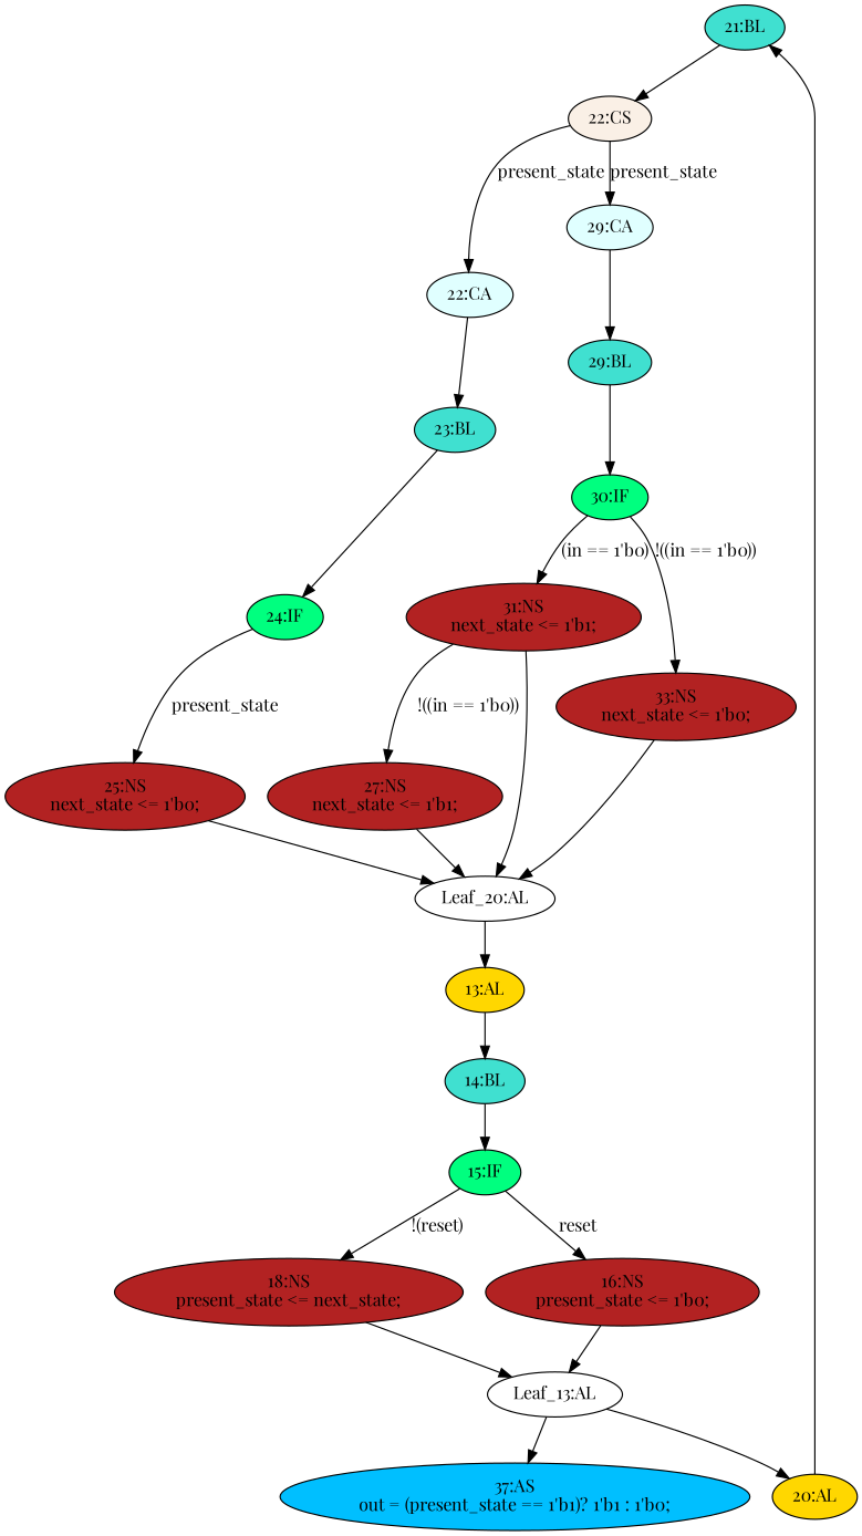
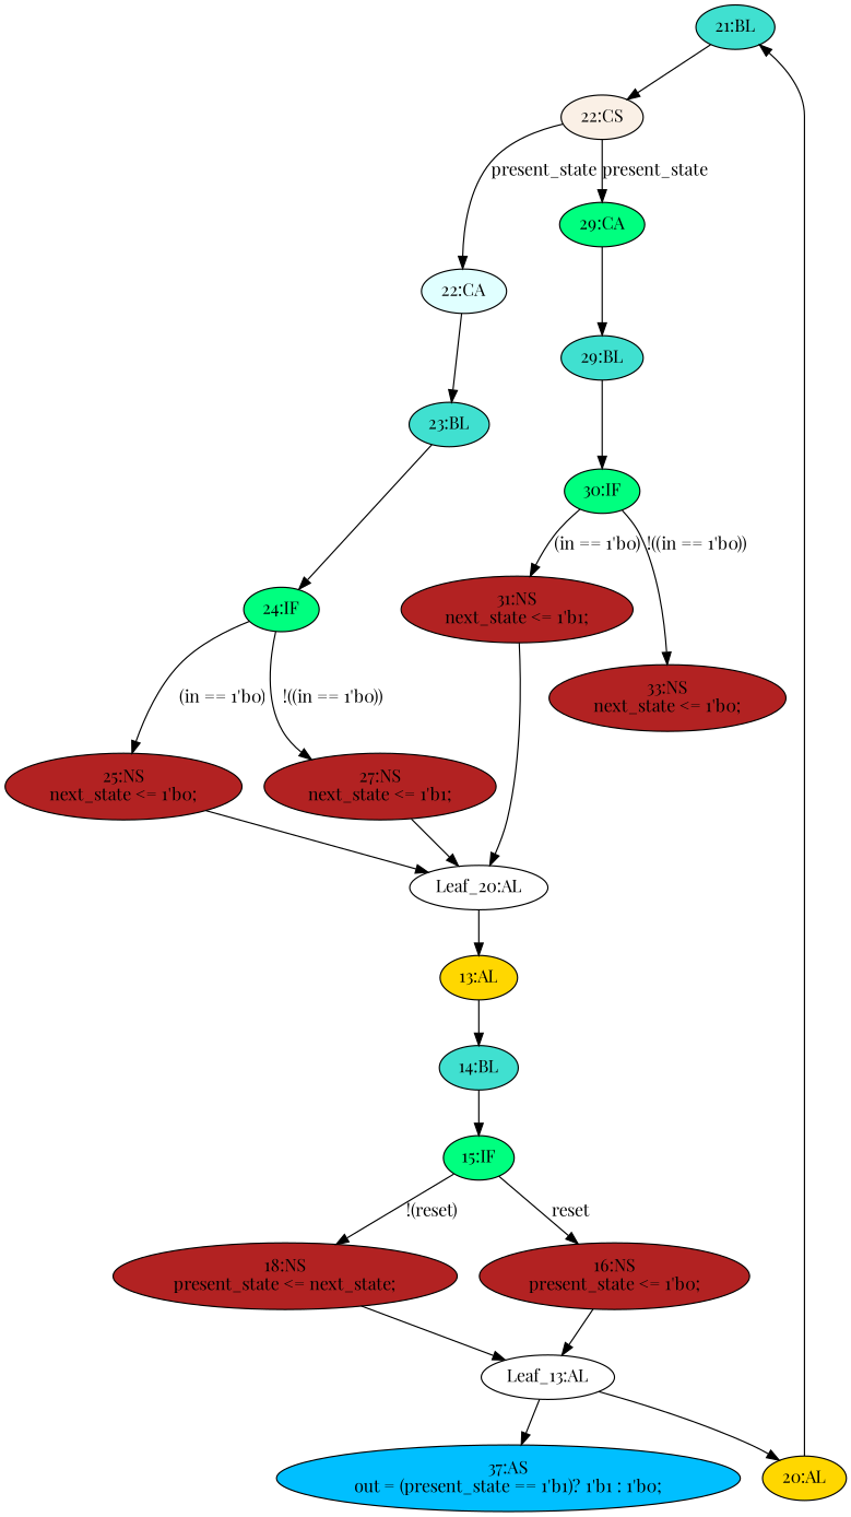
  strict digraph {
    fontname="Playfair Display"
    node [fillcolor=firebrick fontname="Playfair Display" statements="[]" style=filled typ=NonblockingSubstitution]
    edge [cond="[]" fontname="Playfair Display" lineno=None]
    n1 [ast="<pyverilog.vparser.ast.Block object at 0x7f5c0cfb1050>" fillcolor=turquoise label="21:BL" typ=Block]
    n2 [ast="<pyverilog.vparser.ast.CaseStatement object at 0x7f5c0cfa6850>" fillcolor=linen label="22:CS" typ=CaseStatement]
    n3 [ast="<pyverilog.vparser.ast.Case object at 0x7f5c0cfbd6d0>" fillcolor=lightcyan label="22:CA" typ=Case]
-   n4 [ast="<pyverilog.vparser.ast.Case object at 0x7f5c0e7bf450>" fillcolor=lightcyan label="29:CA" typ=Case]
+   n4 [ast="<pyverilog.vparser.ast.Case object at 0x7f5c0e7bf450>" fillcolor=springgreen label="29:CA" typ=Case]
    n5 [ast="<pyverilog.vparser.ast.Block object at 0x7f5c0cfbdc50>" fillcolor=turquoise label="23:BL" typ=Block]
    n6 [ast="<pyverilog.vparser.ast.Block object at 0x7f5c0d260fd0>" fillcolor=turquoise label="29:BL" typ=Block]
    n7 [ast="<pyverilog.vparser.ast.NonblockingSubstitution object at 0x7f5c0cfc6510>" label="31:NS\nnext_state <= 1'b1;" statements="[<pyverilog.vparser.ast.NonblockingSubstitution object at 0x7f5c0cfc6510>]"]
    n8 [def_var="['next_state']" label="Leaf_20:AL" fillcolor="" statements="" style="" typ=""]
    n9 [ast="<pyverilog.vparser.ast.Always object at 0x7f5c0cf56810>" clk_sens=True fillcolor=gold label="13:AL" sens="['clk']" typ=Always use_var="['reset', 'next_state']"]
    n10 [ast="<pyverilog.vparser.ast.Block object at 0x7f5c0cf56bd0>" fillcolor=turquoise label="14:BL" typ=Block]
    n11 [ast="<pyverilog.vparser.ast.NonblockingSubstitution object at 0x7f5c0ce58c90>" label="33:NS\nnext_state <= 1'b0;" statements="[<pyverilog.vparser.ast.NonblockingSubstitution object at 0x7f5c0ce58c90>]"]
    n12 [ast="<pyverilog.vparser.ast.IfStatement object at 0x7f5c0cfa6d10>" fillcolor=springgreen label="24:IF" typ=IfStatement]
    n13 [ast="<pyverilog.vparser.ast.NonblockingSubstitution object at 0x7f5c0cfa6350>" label="25:NS\nnext_state <= 1'b0;" statements="[<pyverilog.vparser.ast.NonblockingSubstitution object at 0x7f5c0cfa6350>]"]
    n14 [ast="<pyverilog.vparser.ast.NonblockingSubstitution object at 0x7f5c11105d10>" label="27:NS\nnext_state <= 1'b1;" statements="[<pyverilog.vparser.ast.NonblockingSubstitution object at 0x7f5c11105d10>]"]
    n15 [ast="<pyverilog.vparser.ast.IfStatement object at 0x7f5c0cfc6150>" fillcolor=springgreen label="30:IF" typ=IfStatement]
    n16 [ast="<pyverilog.vparser.ast.IfStatement object at 0x7f5c0cfa3890>" fillcolor=springgreen label="15:IF" typ=IfStatement]
    n17 [ast="<pyverilog.vparser.ast.NonblockingSubstitution object at 0x7f5c0cf4e550>" label="18:NS\npresent_state <= next_state;" statements="[<pyverilog.vparser.ast.NonblockingSubstitution object at 0x7f5c0cf4e550>]"]
    n18 [ast="<pyverilog.vparser.ast.NonblockingSubstitution object at 0x7f5c0cfa3e10>" label="16:NS\npresent_state <= 1'b0;" statements="[<pyverilog.vparser.ast.NonblockingSubstitution object at 0x7f5c0cfa3e10>]"]
    n19 [ast="<pyverilog.vparser.ast.Assign object at 0x7f5c0ce58610>" def_var="['out']" fillcolor=deepskyblue label="37:AS\nout = (present_state == 1'b1)? 1'b1 : 1'b0;" typ=Assign use_var="['present_state']"]
    n20 [def_var="['present_state']" label="Leaf_13:AL" fillcolor="" statements="" style="" typ=""]
    n21 [ast="<pyverilog.vparser.ast.Always object at 0x7f5c0cfb1250>" clk_sens=False fillcolor=gold label="20:AL" sens="['in', 'present_state']" typ=Always use_var="['present_state', 'in']"]
    n1 -> n2
    n2 -> n3 [cond="['present_state']" label=present_state lineno=22]
    n2 -> n4 [cond="['present_state']" label=present_state lineno=22]
    n3 -> n5
    n4 -> n6
    n5 -> n12
    n6 -> n15
    n7 -> n8
    n8 -> n9 [cond="" lineno=""]
    n9 -> n10
    n10 -> n16
-   n11 -> n8
-   n12 -> n13 [cond="['in']" label=present_state lineno=24]
-   n7 -> n14 [cond="['in']" label="!((in == 1'b0))" lineno=24]
+   n12 -> n13 [cond="['in']" label="(in == 1'b0)" lineno=24]
+   n12 -> n14 [cond="['in']" label="!((in == 1'b0))" lineno=24]
    n13 -> n8
    n14 -> n8
    n15 -> n7 [cond="['in']" label="(in == 1'b0)" lineno=30]
    n15 -> n11 [cond="['in']" label="!((in == 1'b0))" lineno=30]
    n16 -> n17 [cond="['reset']" label="!(reset)" lineno=15]
    n16 -> n18 [cond="['reset']" label=reset lineno=15]
    n17 -> n20
    n18 -> n20
    n20 -> n19 [cond="" lineno=""]
    n20 -> n21 [cond="" lineno=""]
    n21 -> n1
  }
